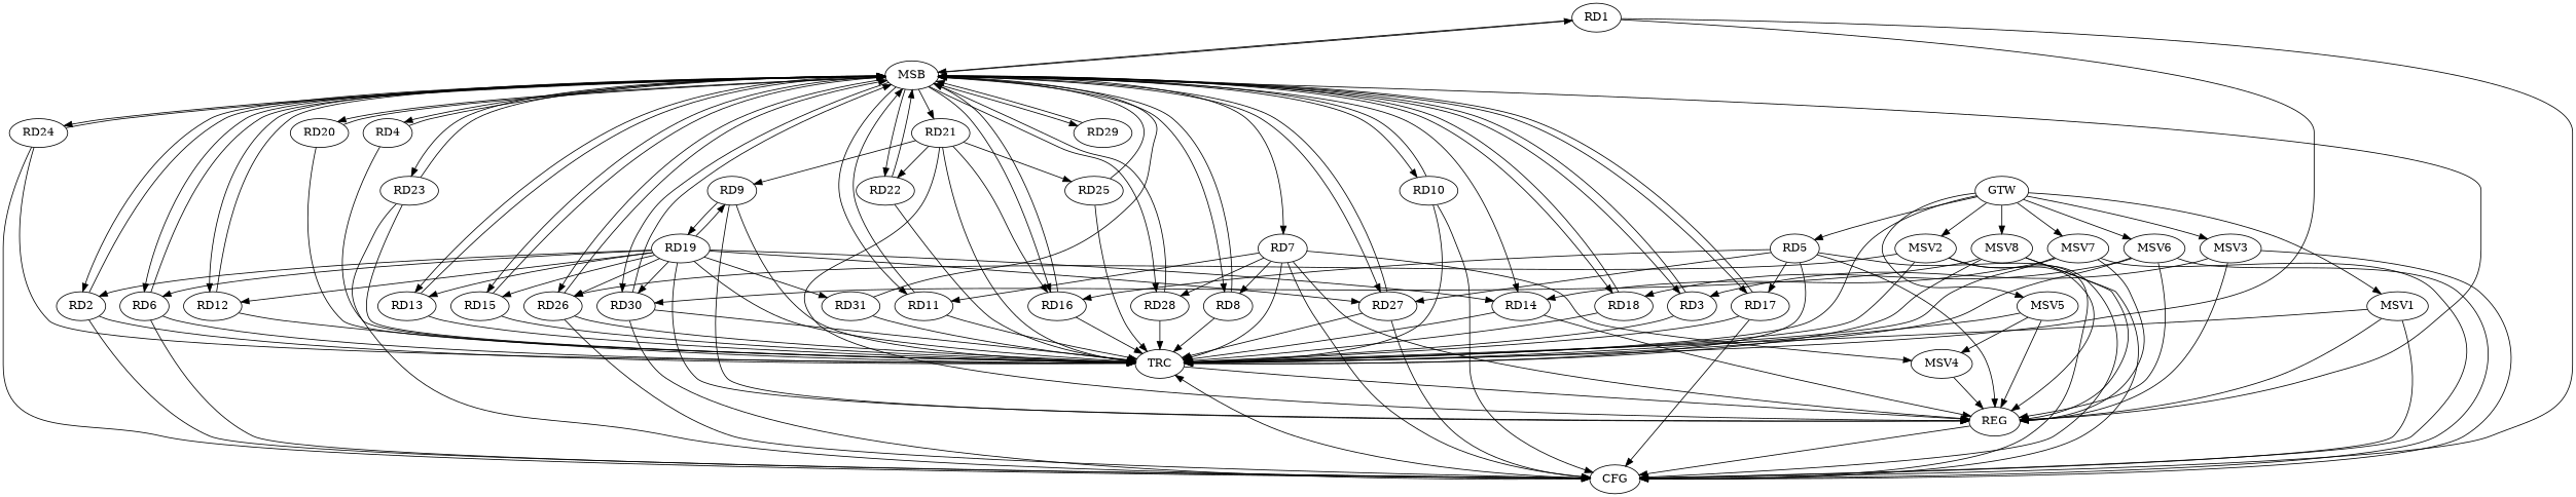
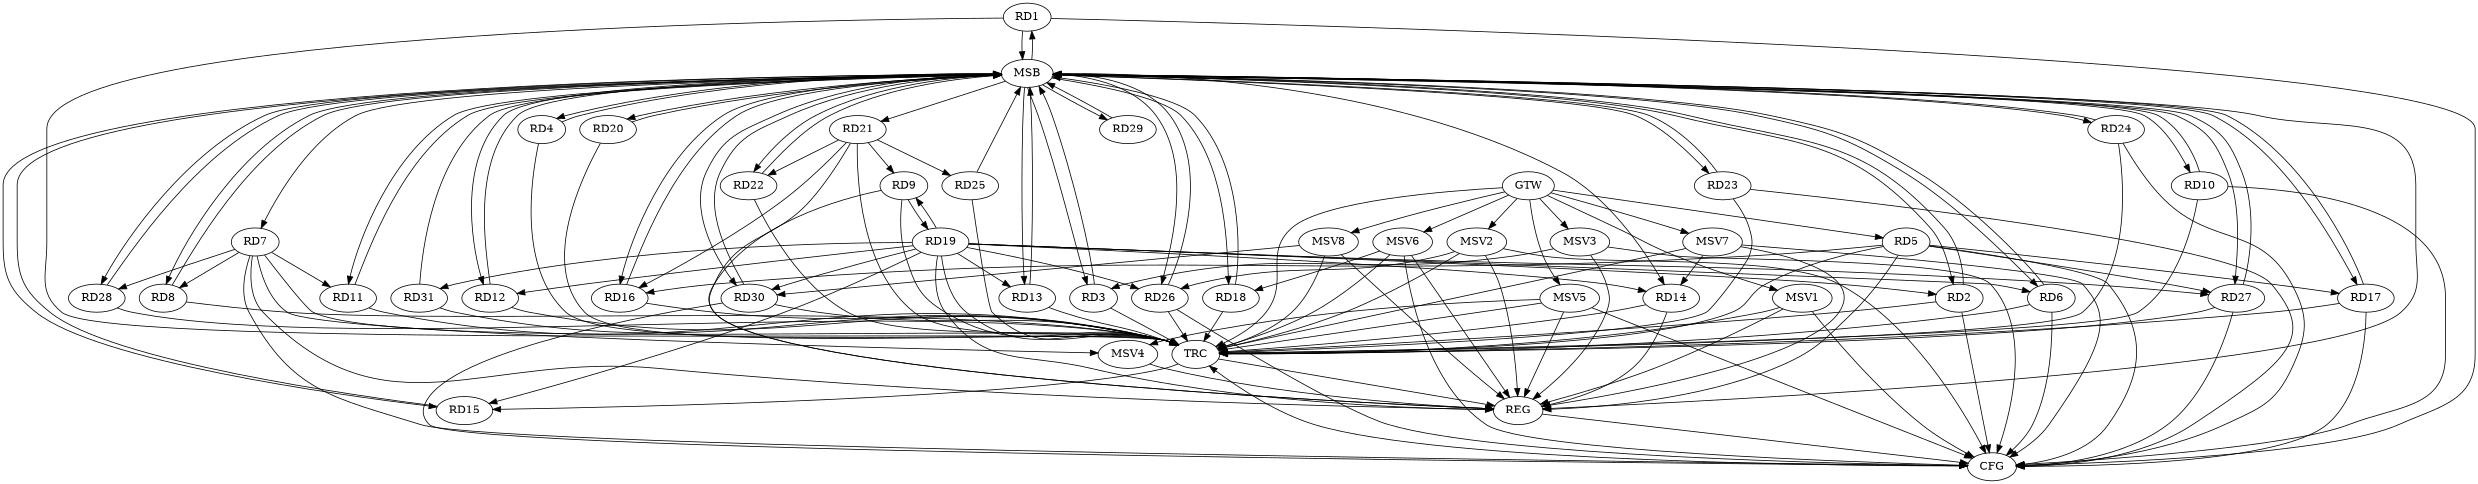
  strict digraph {
    n1 [label=RD1]
    n2 [label=MSB]
    n3 [label=CFG]
    n4 [label=TRC]
    n5 [label=RD2]
    n6 [label=RD3]
    n7 [label=RD4]
    n8 [label=RD16]
    n9 [label=RD17]
    n10 [label=RD27]
    n11 [label=REG]
    n12 [label=RD6]
    n13 [label=RD7]
    n14 [label=RD8]
    n15 [label=RD11]
    n16 [label=RD28]
    n17 [label=RD10]
    n18 [label=RD12]
    n19 [label=RD13]
    n20 [label=RD14]
    n21 [label=RD15]
    n22 [label=RD18]
    n23 [label=RD26]
    n24 [label=RD30]
    n25 [label=RD20]
    n26 [label=RD21]
    n27 [label=RD22]
    n28 [label=RD23]
    n29 [label=RD24]
    n30 [label=RD29]
    n31 [label=RD5]
    n32 [label=MSV4]
    n33 [label=RD9]
    n34 [label=RD19]
    n35 [label=RD31]
    n36 [label=RD25]
    n37 [label=GTW]
    n38 [label=MSV1]
    n39 [label=MSV2]
    n40 [label=MSV3]
    n41 [label=MSV5]
    n42 [label=MSV6]
    n43 [label=MSV7]
    n44 [label=MSV8]
    n1 -> n2
    n1 -> n3
    n1 -> n4
    n2 -> n1
    n2 -> n5
    n2 -> n6
    n2 -> n7
    n2 -> n8
    n2 -> n9
    n2 -> n10
    n2 -> n11
    n2 -> n12
    n2 -> n13
    n2 -> n14
    n2 -> n15
    n2 -> n16
    n2 -> n17
    n2 -> n18
    n2 -> n19
    n2 -> n20
    n2 -> n21
    n2 -> n22
    n2 -> n23
    n2 -> n24
    n2 -> n25
    n2 -> n26
    n2 -> n27
    n2 -> n28
    n2 -> n29
    n2 -> n30
    n3 -> n4
    n4 -> n11
    n5 -> n2
    n5 -> n3
    n5 -> n4
    n6 -> n2
    n6 -> n4
    n7 -> n2
    n7 -> n4
    n8 -> n2
    n8 -> n4
    n9 -> n2
    n9 -> n3
    n9 -> n4
    n10 -> n2
    n10 -> n3
    n10 -> n4
    n11 -> n3
    n12 -> n2
    n12 -> n3
    n12 -> n4
    n13 -> n3
    n13 -> n4
    n13 -> n11
    n13 -> n14
    n13 -> n15
    n13 -> n16
    n13 -> n32
    n14 -> n2
    n14 -> n4
    n15 -> n2
    n15 -> n4
    n16 -> n2
    n16 -> n4
    n17 -> n2
    n17 -> n3
    n17 -> n4
    n18 -> n2
    n18 -> n4
    n19 -> n2
    n19 -> n4
    n20 -> n4
    n20 -> n11
    n21 -> n2
-   n21 -> n4
+   n4 -> n21
    n22 -> n2
    n22 -> n4
    n23 -> n2
    n23 -> n3
    n23 -> n4
    n24 -> n2
    n24 -> n3
    n24 -> n4
    n25 -> n2
    n25 -> n4
    n26 -> n4
    n26 -> n8
    n26 -> n11
    n26 -> n27
    n26 -> n33
    n26 -> n36
    n27 -> n2
    n27 -> n4
    n28 -> n2
    n28 -> n3
    n28 -> n4
    n29 -> n2
    n29 -> n3
    n29 -> n4
    n30 -> n2
    n31 -> n3
    n31 -> n4
    n31 -> n8
    n31 -> n9
    n31 -> n10
    n31 -> n11
    n32 -> n11
    n33 -> n4
    n33 -> n11
    n33 -> n34
    n34 -> n4
    n34 -> n5
    n34 -> n10
    n34 -> n11
    n34 -> n12
    n34 -> n18
    n34 -> n19
    n34 -> n20
    n34 -> n21
    n34 -> n23
    n34 -> n24
    n34 -> n33
    n34 -> n35
    n35 -> n2
    n35 -> n4
    n36 -> n2
    n36 -> n4
    n37 -> n4
    n37 -> n31
    n37 -> n38
    n37 -> n39
    n37 -> n40
    n37 -> n41
    n37 -> n42
    n37 -> n43
    n37 -> n44
    n38 -> n3
    n38 -> n4
    n38 -> n11
    n39 -> n3
    n39 -> n4
    n39 -> n11
    n39 -> n23
    n40 -> n3
    n40 -> n6
    n40 -> n11
    n41 -> n4
    n41 -> n11
    n41 -> n32
    n42 -> n3
    n42 -> n4
    n42 -> n11
    n42 -> n22
    n43 -> n3
    n43 -> n4
    n43 -> n11
    n43 -> n20
-   n44 -> n3
+   n41 -> n3
    n44 -> n4
    n44 -> n11
    n44 -> n24
  }
